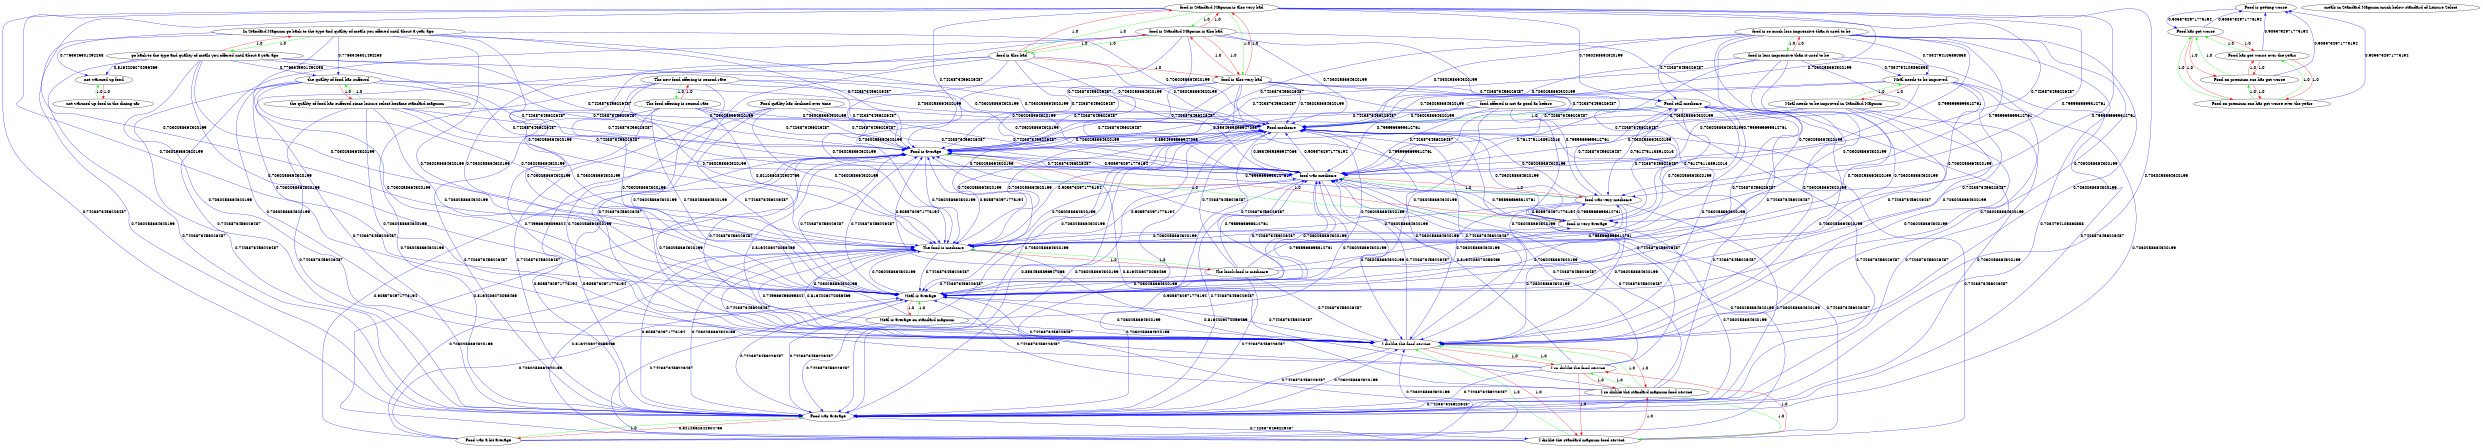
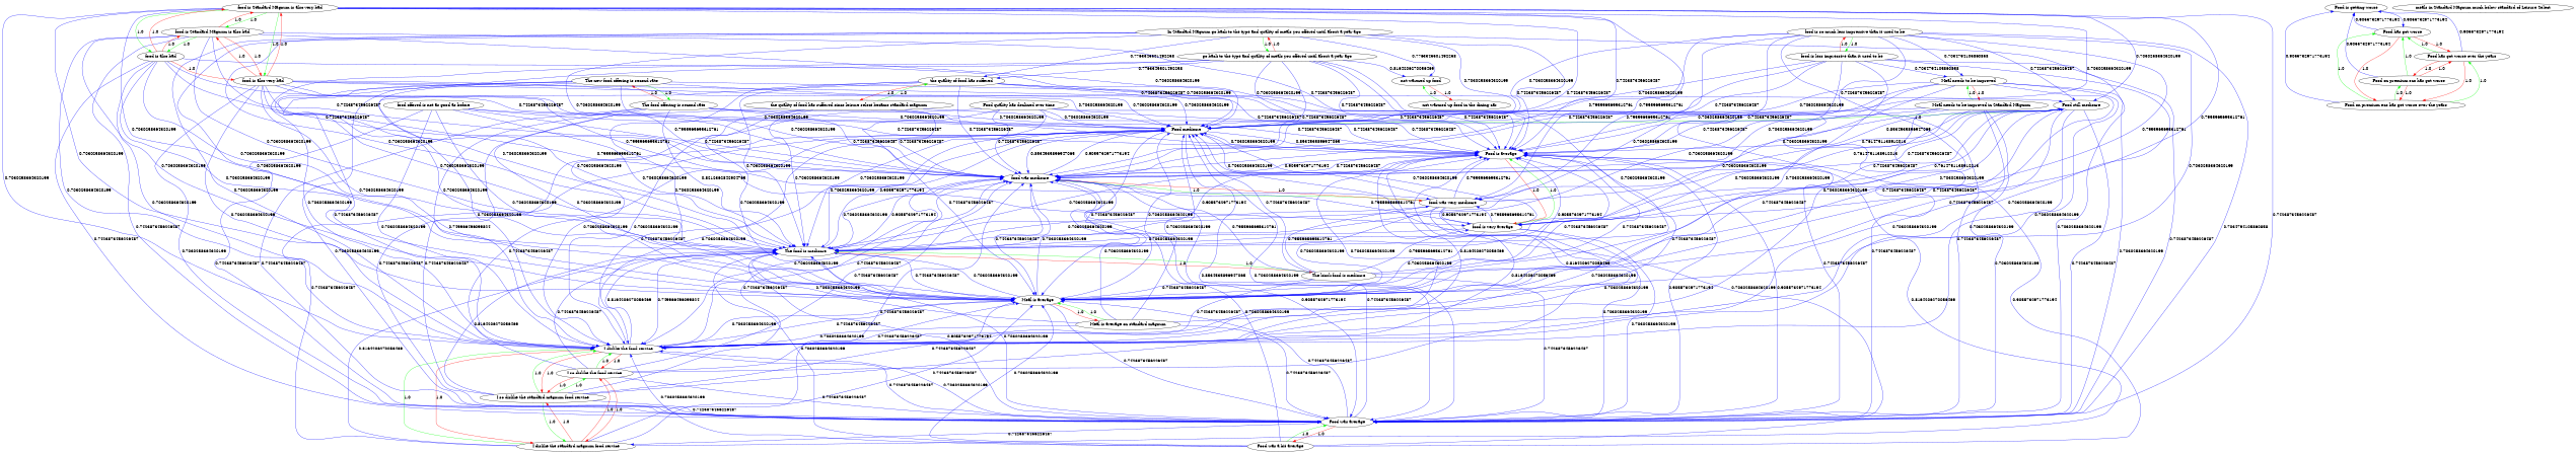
  digraph {
    edge [color=blue]
    "Food still mediocre"
    "Food mediocre"
    "Food is average"
    "Food was average"
    "I dislike the food service"
    "Meal is average"
    "The food is mediocre"
    "food is very average"
    "food was very mediocre"
    "food was mediocre"
    "Food was a bit average"
    "I dislike the standard magnum food service"
    "I so dislike the standard magnum food service"
    "I so dislike the food service"
    "Meal is average on standard magnum"
    "The kiosk food is mediocre"
    "Food quality has declined over time"
    "Food is getting worse"
    "Food has got worse"
    "Food on premium eco has got worse over the years"
    "Food on premium eco has got worse"
    "Food has got worse over the years"
    "In Standard Magnum go back to the type and quality of meals you offered until about a year ago"
    "go back to the type and quality of meals you offered until about a year ago"
    "not warmed up food"
    "the quality of food has suffered"
    "not warmed up food in the dining car"
    "the quality of food has suffered since leisure select became standard magnum"
    "Meal needs to be improved in Standard Magnum"
    "Meal needs to be improved"
    "The new food offering is second rate"
    "The food offering is second rate"
    "food is Standard Magnum is also very bad"
    "food is Standard Magnum is also bad"
    "food is also bad"
    "food is also very bad"
    "food is so much less impressive than it used to be"
    "food is less impressive than it used to be"
    "food offered is not as good as before"
    "meals in Standard Magnum much below standard of Leisure Select"
    "Food still mediocre" -> "Food mediocre" [color=green label=1.0]
    "Food still mediocre" -> "Food is average" [label=0.8534535896947065]
    "Food still mediocre" -> "Food was average" [label=0.7423873456226487]
    "Food still mediocre" -> "I dislike the food service" [label=0.7030258364320199]
    "Food still mediocre" -> "Meal is average" [label=0.7423873456226487]
    "Food still mediocre" -> "The food is mediocre" [label=0.7030258364320199]
    "Food still mediocre" -> "food is very average" [label=0.7614751138912013]
    "Food still mediocre" -> "food was very mediocre" [label=0.7614751138912013]
    "Food still mediocre" -> "food was mediocre" [label=0.7614751138912013]
    "Food mediocre" -> "Food is average" [label=0.8534535896947065]
    "Food mediocre" -> "Food was average" [label=0.8534535896947065]
    "Food mediocre" -> "I dislike the food service" [label=0.7030258364320199]
    "Food mediocre" -> "Meal is average" [label=0.7423873456226487]
    "Food mediocre" -> "The food is mediocre" [label=0.7030258364320199]
    "Food mediocre" -> "food was mediocre" [label=0.8534535896947065]
    "Food is average" -> "Food mediocre" [label=0.7030258364320199]
    "Food is average" -> "Food was average" [label=0.9055732971773194]
    "Food is average" -> "I dislike the food service" [label=0.7030258364320199]
    "Food is average" -> "Meal is average" [label=0.7423873456226487]
    "Food is average" -> "The food is mediocre" [label=0.7030258364320199]
    "Food is average" -> "food is very average" [color=red label=1.0]
    "Food is average" -> "food was mediocre" [label=0.7423873456226487]
    "Food was average" -> "Food mediocre" [label=0.7030258364320199]
    "Food was average" -> "Food is average" [label=0.9055732971773194]
    "Food was average" -> "I dislike the food service" [label=0.7030258364320199]
    "Food was average" -> "Meal is average" [label=0.7423873456226487]
    "Food was average" -> "The food is mediocre" [label=0.7030258364320199]
    "Food was average" -> "food was mediocre" [label=0.7423873456226487]
-   "Food was average" -> "Food was a bit average" [color=red label=0.8212362842904765]
+   "Food was average" -> "Food was a bit average" [color=red label=1.0]
    "Food was average" -> "I dislike the standard magnum food service" [label=0.7423873456226487]
    "I dislike the food service" -> "Food mediocre" [label=0.7423873456226487]
    "I dislike the food service" -> "Food is average" [label=0.8164206270056469]
    "I dislike the food service" -> "Food was average" [label=0.7423873456226487]
    "I dislike the food service" -> "Meal is average" [label=0.7423873456226487]
    "I dislike the food service" -> "The food is mediocre" [label=0.8164206270056469]
    "I dislike the food service" -> "food was mediocre" [label=0.7423873456226487]
    "I dislike the food service" -> "I dislike the standard magnum food service" [color=red label=1.0]
    "I dislike the food service" -> "I so dislike the standard magnum food service" [color=red label=1.0]
    "I dislike the food service" -> "I so dislike the food service" [color=red label=1.0]
    "Meal is average" -> "Food mediocre" [label=0.7030258364320199]
    "Meal is average" -> "Food is average" [label=0.7423873456226487]
    "Meal is average" -> "Food was average" [label=0.7423873456226487]
    "Meal is average" -> "I dislike the food service" [label=0.7030258364320199]
    "Meal is average" -> "The food is mediocre" [label=0.7030258364320199]
    "Meal is average" -> "food was mediocre" [label=0.7030258364320199]
    "Meal is average" -> "Meal is average on standard magnum" [color=red label=1.0]
    "The food is mediocre" -> "Food mediocre" [label=0.9055732971773194]
    "The food is mediocre" -> "Food is average" [label=0.9055732971773194]
    "The food is mediocre" -> "Food was average" [label=0.9055732971773194]
    "The food is mediocre" -> "I dislike the food service" [label=0.749966496099824]
    "The food is mediocre" -> "Meal is average" [label=0.7423873456226487]
    "The food is mediocre" -> "food was mediocre" [label=0.9055732971773194]
    "The food is mediocre" -> "The kiosk food is mediocre" [color=red label=1.0]
    "food is very average" -> "Food still mediocre" [label=0.7423873456226487]
    "food is very average" -> "Food mediocre" [label=0.7030258364320199]
    "food is very average" -> "Food is average" [color=green label=1.0]
    "food is very average" -> "Food was average" [label=0.7030258364320199]
    "food is very average" -> "I dislike the food service" [label=0.7030258364320199]
    "food is very average" -> "Meal is average" [label=0.7030258364320199]
    "food is very average" -> "The food is mediocre" [label=0.7030258364320199]
    "food is very average" -> "food was very mediocre" [label=0.7955965695312761]
    "food is very average" -> "food was mediocre" [label=0.7955965695312761]
    "food was very mediocre" -> "Food still mediocre" [label=0.7423873456226487]
    "food was very mediocre" -> "Food mediocre" [label=0.7030258364320199]
    "food was very mediocre" -> "Food is average" [label=0.7955965695312761]
    "food was very mediocre" -> "Food was average" [label=0.7030258364320199]
    "food was very mediocre" -> "I dislike the food service" [label=0.7030258364320199]
    "food was very mediocre" -> "Meal is average" [label=0.7030258364320199]
    "food was very mediocre" -> "The food is mediocre" [label=0.7030258364320199]
    "food was very mediocre" -> "food is very average" [label=0.9055732971773194]
    "food was very mediocre" -> "food was mediocre" [color=green label=1.0]
    "food was mediocre" -> "Food mediocre" [label=0.9055732971773194]
    "food was mediocre" -> "Food is average" [label=0.9055732971773194]
    "food was mediocre" -> "Food was average" [label=0.9055732971773194]
    "food was mediocre" -> "I dislike the food service" [label=0.7030258364320199]
    "food was mediocre" -> "Meal is average" [label=0.7423873456226487]
    "food was mediocre" -> "The food is mediocre" [label=0.7030258364320199]
    "food was mediocre" -> "food was very mediocre" [color=red label=1.0]
    "Food was a bit average" -> "Food mediocre" [label=0.7030258364320199]
    "Food was a bit average" -> "Food is average" [label=0.9055732971773194]
    "Food was a bit average" -> "Food was average" [color=green label=1.0]
    "Food was a bit average" -> "I dislike the food service" [label=0.7030258364320199]
    "Food was a bit average" -> "Meal is average" [label=0.7030258364320199]
    "Food was a bit average" -> "The food is mediocre" [label=0.7030258364320199]
    "Food was a bit average" -> "food was mediocre" [label=0.7030258364320199]
    "I dislike the standard magnum food service" -> "Food mediocre" [label=0.7423873456226487]
    "I dislike the standard magnum food service" -> "Food is average" [label=0.8164206270056469]
    "I dislike the standard magnum food service" -> "I dislike the food service" [color=green label=1.0]
    "I dislike the standard magnum food service" -> "Meal is average" [label=0.7423873456226487]
    "I dislike the standard magnum food service" -> "The food is mediocre" [label=0.8164206270056469]
    "I dislike the standard magnum food service" -> "food was mediocre" [label=0.7423873456226487]
    "I dislike the standard magnum food service" -> "I so dislike the standard magnum food service" [color=red label=1.0]
    "I dislike the standard magnum food service" -> "I so dislike the food service" [color=red label=1.0]
    "I so dislike the standard magnum food service" -> "Food mediocre" [label=0.7423873456226487]
    "I so dislike the standard magnum food service" -> "Food is average" [label=0.8164206270056469]
    "I so dislike the standard magnum food service" -> "Food was average" [label=0.7423873456226487]
    "I so dislike the standard magnum food service" -> "I dislike the food service" [color=green label=1.0]
    "I so dislike the standard magnum food service" -> "Meal is average" [label=0.7423873456226487]
    "I so dislike the standard magnum food service" -> "The food is mediocre" [label=0.8164206270056469]
    "I so dislike the standard magnum food service" -> "food was mediocre" [label=0.7423873456226487]
    "I so dislike the standard magnum food service" -> "I dislike the standard magnum food service" [color=green label=1.0]
    "I so dislike the standard magnum food service" -> "I so dislike the food service" [color=green label=1.0]
    "I so dislike the food service" -> "Food mediocre" [label=0.7423873456226487]
    "I so dislike the food service" -> "Food is average" [label=0.8164206270056469]
    "I so dislike the food service" -> "Food was average" [label=0.7423873456226487]
    "I so dislike the food service" -> "I dislike the food service" [color=green label=1.0]
    "I so dislike the food service" -> "Meal is average" [label=0.7423873456226487]
    "I so dislike the food service" -> "The food is mediocre" [label=0.7423873456226487]
    "I so dislike the food service" -> "food was mediocre" [label=0.7423873456226487]
    "I so dislike the food service" -> "I dislike the standard magnum food service" [color=red label=1.0]
    "I so dislike the food service" -> "I so dislike the standard magnum food service" [color=red label=1.0]
    "Meal is average on standard magnum" -> "Food mediocre" [label=0.7030258364320199]
    "Meal is average on standard magnum" -> "Food is average" [label=0.7423873456226487]
    "Meal is average on standard magnum" -> "Food was average" [label=0.7423873456226487]
    "Meal is average on standard magnum" -> "I dislike the food service" [label=0.7030258364320199]
    "Meal is average on standard magnum" -> "Meal is average" [color=green label=1.0]
    "Meal is average on standard magnum" -> "The food is mediocre" [label=0.7030258364320199]
    "Meal is average on standard magnum" -> "food was mediocre" [label=0.7030258364320199]
    "The kiosk food is mediocre" -> "Food still mediocre" [label=0.7423873456226487]
    "The kiosk food is mediocre" -> "Food mediocre" [label=0.7423873456226487]
    "The kiosk food is mediocre" -> "Food is average" [label=0.9055732971773194]
    "The kiosk food is mediocre" -> "Food was average" [label=0.7423873456226487]
    "The kiosk food is mediocre" -> "I dislike the food service" [label=0.7423873456226487]
    "The kiosk food is mediocre" -> "Meal is average" [label=0.7423873456226487]
    "The kiosk food is mediocre" -> "The food is mediocre" [color=green label=1.0]
    "The kiosk food is mediocre" -> "food is very average" [label=0.7955965695312761]
    "The kiosk food is mediocre" -> "food was very mediocre" [label=0.7955965695312761]
    "The kiosk food is mediocre" -> "food was mediocre" [label=0.7955965695312761]
    "Food quality has declined over time" -> "Food mediocre" [label=0.7030258364320199]
    "Food quality has declined over time" -> "Food is average" [label=0.7423873456226487]
    "Food quality has declined over time" -> "Food was average" [label=0.7423873456226487]
    "Food quality has declined over time" -> "I dislike the food service" [label=0.7030258364320199]
    "Food quality has declined over time" -> "Meal is average" [label=0.7423873456226487]
    "Food quality has declined over time" -> "The food is mediocre" [label=0.7030258364320199]
    "Food quality has declined over time" -> "food was mediocre" [label=0.7423873456226487]
    "Food is getting worse" -> "Food has got worse" [label=0.9055732971773194]
    "Food has got worse" -> "Food is getting worse" [label=0.9055732971773194]
    "Food has got worse" -> "Food on premium eco has got worse over the years" [color=red label=1.0]
-   "Food has got worse" -> "Food on premium eco has got worse" [color=red label=1.0]
    "Food has got worse" -> "Food has got worse over the years" [color=red label=1.0]
    "Food on premium eco has got worse over the years" -> "Food is getting worse" [label=0.9055732971773194]
    "Food on premium eco has got worse over the years" -> "Food has got worse" [color=green label=1.0]
    "Food on premium eco has got worse over the years" -> "Food on premium eco has got worse" [color=green label=1.0]
    "Food on premium eco has got worse over the years" -> "Food has got worse over the years" [color=green label=1.0]
    "Food on premium eco has got worse" -> "Food is getting worse" [label=0.9055732971773194]
    "Food on premium eco has got worse" -> "Food has got worse" [color=green label=1.0]
    "Food on premium eco has got worse" -> "Food on premium eco has got worse over the years" [color=red label=1.0]
    "Food on premium eco has got worse" -> "Food has got worse over the years" [color=red label=1.0]
    "Food has got worse over the years" -> "Food is getting worse" [label=0.9055732971773194]
    "Food has got worse over the years" -> "Food has got worse" [color=green label=1.0]
    "Food has got worse over the years" -> "Food on premium eco has got worse over the years" [color=red label=1.0]
    "Food has got worse over the years" -> "Food on premium eco has got worse" [color=red label=1.0]
    "In Standard Magnum go back to the type and quality of meals you offered until about a year ago" -> "Food mediocre" [label=0.7030258364320199]
    "In Standard Magnum go back to the type and quality of meals you offered until about a year ago" -> "Food is average" [label=0.7423873456226487]
    "In Standard Magnum go back to the type and quality of meals you offered until about a year ago" -> "Food was average" [label=0.7030258364320199]
    "In Standard Magnum go back to the type and quality of meals you offered until about a year ago" -> "I dislike the food service" [label=0.7030258364320199]
    "In Standard Magnum go back to the type and quality of meals you offered until about a year ago" -> "Meal is average" [label=0.7030258364320199]
    "In Standard Magnum go back to the type and quality of meals you offered until about a year ago" -> "The food is mediocre" [label=0.7030258364320199]
    "In Standard Magnum go back to the type and quality of meals you offered until about a year ago" -> "food was mediocre" [label=0.7030258364320199]
    "In Standard Magnum go back to the type and quality of meals you offered until about a year ago" -> "go back to the type and quality of meals you offered until about a year ago" [color=green label=1.0]
    "In Standard Magnum go back to the type and quality of meals you offered until about a year ago" -> "not warmed up food" [label=0.7763345501492258]
    "In Standard Magnum go back to the type and quality of meals you offered until about a year ago" -> "the quality of food has suffered" [label=0.7763345501492258]
    "go back to the type and quality of meals you offered until about a year ago" -> "Food mediocre" [label=0.7030258364320199]
    "go back to the type and quality of meals you offered until about a year ago" -> "Food is average" [label=0.7423873456226487]
    "go back to the type and quality of meals you offered until about a year ago" -> "Food was average" [label=0.7423873456226487]
    "go back to the type and quality of meals you offered until about a year ago" -> "I dislike the food service" [label=0.7030258364320199]
    "go back to the type and quality of meals you offered until about a year ago" -> "Meal is average" [label=0.7030258364320199]
    "go back to the type and quality of meals you offered until about a year ago" -> "The food is mediocre" [label=0.7030258364320199]
    "go back to the type and quality of meals you offered until about a year ago" -> "food was mediocre" [label=0.7423873456226487]
    "go back to the type and quality of meals you offered until about a year ago" -> "In Standard Magnum go back to the type and quality of meals you offered until about a year ago" [color=red label=1.0]
    "go back to the type and quality of meals you offered until about a year ago" -> "not warmed up food" [label=0.8164206270056469]
    "go back to the type and quality of meals you offered until about a year ago" -> "the quality of food has suffered" [label=0.7763345501492258]
    "not warmed up food" -> "not warmed up food in the dining car" [color=red label=1.0]
    "the quality of food has suffered" -> "Food mediocre" [label=0.7030258364320199]
    "the quality of food has suffered" -> "Food is average" [label=0.7423873456226487]
    "the quality of food has suffered" -> "Food was average" [label=0.7423873456226487]
    "the quality of food has suffered" -> "I dislike the food service" [label=0.7030258364320199]
    "the quality of food has suffered" -> "Meal is average" [label=0.7030258364320199]
    "the quality of food has suffered" -> "The food is mediocre" [label=0.7030258364320199]
    "the quality of food has suffered" -> "food was mediocre" [label=0.7423873456226487]
    "the quality of food has suffered" -> "the quality of food has suffered since leisure select became standard magnum" [color=red label=1.0]
    "not warmed up food in the dining car" -> "not warmed up food" [color=green label=1.0]
    "the quality of food has suffered since leisure select became standard magnum" -> "Food mediocre" [label=0.7030258364320199]
    "the quality of food has suffered since leisure select became standard magnum" -> "Food is average" [label=0.7423873456226487]
    "the quality of food has suffered since leisure select became standard magnum" -> "Food was average" [label=0.7423873456226487]
    "the quality of food has suffered since leisure select became standard magnum" -> "I dislike the food service" [label=0.7030258364320199]
    "the quality of food has suffered since leisure select became standard magnum" -> "Meal is average" [label=0.7030258364320199]
    "the quality of food has suffered since leisure select became standard magnum" -> "The food is mediocre" [label=0.7030258364320199]
    "the quality of food has suffered since leisure select became standard magnum" -> "food was mediocre" [label=0.7423873456226487]
    "the quality of food has suffered since leisure select became standard magnum" -> "the quality of food has suffered" [color=green label=1.0]
    "Meal needs to be improved in Standard Magnum" -> "Food mediocre" [label=0.7030258364320199]
    "Meal needs to be improved in Standard Magnum" -> "Food is average" [label=0.7423873456226487]
    "Meal needs to be improved in Standard Magnum" -> "Food was average" [label=0.7030258364320199]
    "Meal needs to be improved in Standard Magnum" -> "I dislike the food service" [label=0.7030258364320199]
    "Meal needs to be improved in Standard Magnum" -> "Meal is average" [label=0.7423873456226487]
    "Meal needs to be improved in Standard Magnum" -> "The food is mediocre" [label=0.7030258364320199]
    "Meal needs to be improved in Standard Magnum" -> "food was mediocre" [label=0.7030258364320199]
    "Meal needs to be improved in Standard Magnum" -> "Meal needs to be improved" [color=green label=1.0]
    "Meal needs to be improved" -> "Food mediocre" [label=0.7030258364320199]
    "Meal needs to be improved" -> "Food is average" [label=0.7423873456226487]
    "Meal needs to be improved" -> "Food was average" [label=0.7030258364320199]
    "Meal needs to be improved" -> "I dislike the food service" [label=0.7030258364320199]
    "Meal needs to be improved" -> "Meal is average" [label=0.7423873456226487]
    "Meal needs to be improved" -> "The food is mediocre" [label=0.7030258364320199]
    "Meal needs to be improved" -> "food was mediocre" [label=0.7030258364320199]
    "Meal needs to be improved" -> "Meal needs to be improved in Standard Magnum" [color=red label=1.0]
    "The new food offering is second rate" -> "Food mediocre" [label=0.7030258364320199]
    "The new food offering is second rate" -> "Food is average" [label=0.7423873456226487]
    "The new food offering is second rate" -> "Food was average" [label=0.7030258364320199]
    "The new food offering is second rate" -> "I dislike the food service" [label=0.7423873456226487]
    "The new food offering is second rate" -> "Meal is average" [label=0.7030258364320199]
    "The new food offering is second rate" -> "The food is mediocre" [label=0.7030258364320199]
    "The new food offering is second rate" -> "food was mediocre" [label=0.7030258364320199]
    "The new food offering is second rate" -> "The food offering is second rate" [color=green label=1.0]
    "The food offering is second rate" -> "Food mediocre" [label=0.7030258364320199]
    "The food offering is second rate" -> "Food is average" [label=0.7423873456226487]
    "The food offering is second rate" -> "Food was average" [label=0.7423873456226487]
    "The food offering is second rate" -> "I dislike the food service" [label=0.749966496099824]
    "The food offering is second rate" -> "Meal is average" [label=0.7030258364320199]
    "The food offering is second rate" -> "The food is mediocre" [label=0.8212362842904765]
    "The food offering is second rate" -> "food was mediocre" [label=0.7423873456226487]
    "The food offering is second rate" -> "The new food offering is second rate" [color=red label=1.0]
    "food is Standard Magnum is also very bad" -> "Food still mediocre" [label=0.7030258364320199]
    "food is Standard Magnum is also very bad" -> "Food mediocre" [label=0.7030258364320199]
    "food is Standard Magnum is also very bad" -> "Food is average" [label=0.7423873456226487]
    "food is Standard Magnum is also very bad" -> "Food was average" [label=0.7423873456226487]
    "food is Standard Magnum is also very bad" -> "I dislike the food service" [label=0.7030258364320199]
    "food is Standard Magnum is also very bad" -> "Meal is average" [label=0.7030258364320199]
    "food is Standard Magnum is also very bad" -> "The food is mediocre" [label=0.7030258364320199]
    "food is Standard Magnum is also very bad" -> "food is very average" [label=0.7955965695312761]
    "food is Standard Magnum is also very bad" -> "food was very mediocre" [label=0.7955965695312761]
    "food is Standard Magnum is also very bad" -> "food was mediocre" [label=0.7423873456226487]
    "food is Standard Magnum is also very bad" -> "food is Standard Magnum is also bad" [color=green label=1.0]
    "food is Standard Magnum is also very bad" -> "food is also bad" [color=green label=1.0]
    "food is Standard Magnum is also very bad" -> "food is also very bad" [color=green label=1.0]
    "food is Standard Magnum is also bad" -> "Food mediocre" [label=0.7030258364320199]
    "food is Standard Magnum is also bad" -> "Food is average" [label=0.7423873456226487]
    "food is Standard Magnum is also bad" -> "Food was average" [label=0.7423873456226487]
    "food is Standard Magnum is also bad" -> "I dislike the food service" [label=0.7030258364320199]
    "food is Standard Magnum is also bad" -> "Meal is average" [label=0.7030258364320199]
    "food is Standard Magnum is also bad" -> "The food is mediocre" [label=0.7030258364320199]
    "food is Standard Magnum is also bad" -> "food was mediocre" [label=0.7423873456226487]
    "food is Standard Magnum is also bad" -> "food is Standard Magnum is also very bad" [color=red label=1.0]
    "food is Standard Magnum is also bad" -> "food is also bad" [color=green label=1.0]
    "food is Standard Magnum is also bad" -> "food is also very bad" [color=red label=1.0]
    "food is also bad" -> "Food mediocre" [label=0.7030258364320199]
    "food is also bad" -> "Food is average" [label=0.7423873456226487]
    "food is also bad" -> "Food was average" [label=0.7423873456226487]
    "food is also bad" -> "I dislike the food service" [label=0.7030258364320199]
    "food is also bad" -> "Meal is average" [label=0.7030258364320199]
    "food is also bad" -> "The food is mediocre" [label=0.7030258364320199]
    "food is also bad" -> "food was mediocre" [label=0.7423873456226487]
    "food is also bad" -> "food is Standard Magnum is also very bad" [color=red label=1.0]
    "food is also bad" -> "food is Standard Magnum is also bad" [color=red label=1.0]
    "food is also bad" -> "food is also very bad" [color=red label=1.0]
    "food is also very bad" -> "Food still mediocre" [label=0.7423873456226487]
    "food is also very bad" -> "Food mediocre" [label=0.7030258364320199]
    "food is also very bad" -> "Food is average" [label=0.7423873456226487]
    "food is also very bad" -> "Food was average" [label=0.7030258364320199]
    "food is also very bad" -> "I dislike the food service" [label=0.7030258364320199]
    "food is also very bad" -> "Meal is average" [label=0.7030258364320199]
    "food is also very bad" -> "The food is mediocre" [label=0.7030258364320199]
    "food is also very bad" -> "food is very average" [label=0.7955965695312761]
    "food is also very bad" -> "food was very mediocre" [label=0.7955965695312761]
    "food is also very bad" -> "food was mediocre" [label=0.7955965695312761]
    "food is also very bad" -> "food is Standard Magnum is also very bad" [color=red label=1.0]
    "food is also very bad" -> "food is Standard Magnum is also bad" [color=red label=1.0]
    "food is so much less impressive than it used to be" -> "Food still mediocre" [label=0.7423873456226487]
    "food is so much less impressive than it used to be" -> "Food mediocre" [label=0.7030258364320199]
    "food is so much less impressive than it used to be" -> "Food is average" [label=0.7423873456226487]
    "food is so much less impressive than it used to be" -> "Food was average" [label=0.7034794105860858]
    "food is so much less impressive than it used to be" -> "I dislike the food service" [label=0.7030258364320199]
    "food is so much less impressive than it used to be" -> "Meal is average" [label=0.7030258364320199]
    "food is so much less impressive than it used to be" -> "The food is mediocre" [label=0.7030258364320199]
    "food is so much less impressive than it used to be" -> "food is very average" [label=0.7955965695312761]
    "food is so much less impressive than it used to be" -> "food was very mediocre" [label=0.7955965695312761]
    "food is so much less impressive than it used to be" -> "food was mediocre" [label=0.7955965695312761]
    "food is so much less impressive than it used to be" -> "Meal needs to be improved" [label=0.7034794105860858]
    "food is so much less impressive than it used to be" -> "food is less impressive than it used to be" [color=green label=1.0]
    "food is less impressive than it used to be" -> "Food mediocre" [label=0.7030258364320199]
    "food is less impressive than it used to be" -> "Food is average" [label=0.7423873456226487]
    "food is less impressive than it used to be" -> "Food was average" [label=0.7423873456226487]
    "food is less impressive than it used to be" -> "I dislike the food service" [label=0.7030258364320199]
    "food is less impressive than it used to be" -> "Meal is average" [label=0.7030258364320199]
    "food is less impressive than it used to be" -> "The food is mediocre" [label=0.7030258364320199]
    "food is less impressive than it used to be" -> "food was mediocre" [label=0.7423873456226487]
    "food is less impressive than it used to be" -> "Meal needs to be improved" [label=0.7034794105860858]
    "food is less impressive than it used to be" -> "food is so much less impressive than it used to be" [color=red label=1.0]
    "food offered is not as good as before" -> "Food mediocre" [label=0.7030258364320199]
    "food offered is not as good as before" -> "Food is average" [label=0.7423873456226487]
    "food offered is not as good as before" -> "Food was average" [label=0.7423873456226487]
    "food offered is not as good as before" -> "I dislike the food service" [label=0.7030258364320199]
    "food offered is not as good as before" -> "Meal is average" [label=0.7030258364320199]
+   "food offered is not as good as before" -> "The food is mediocre" [label=0.7030258364320199]
    "food offered is not as good as before" -> "food was mediocre" [label=0.7423873456226487]
  }
